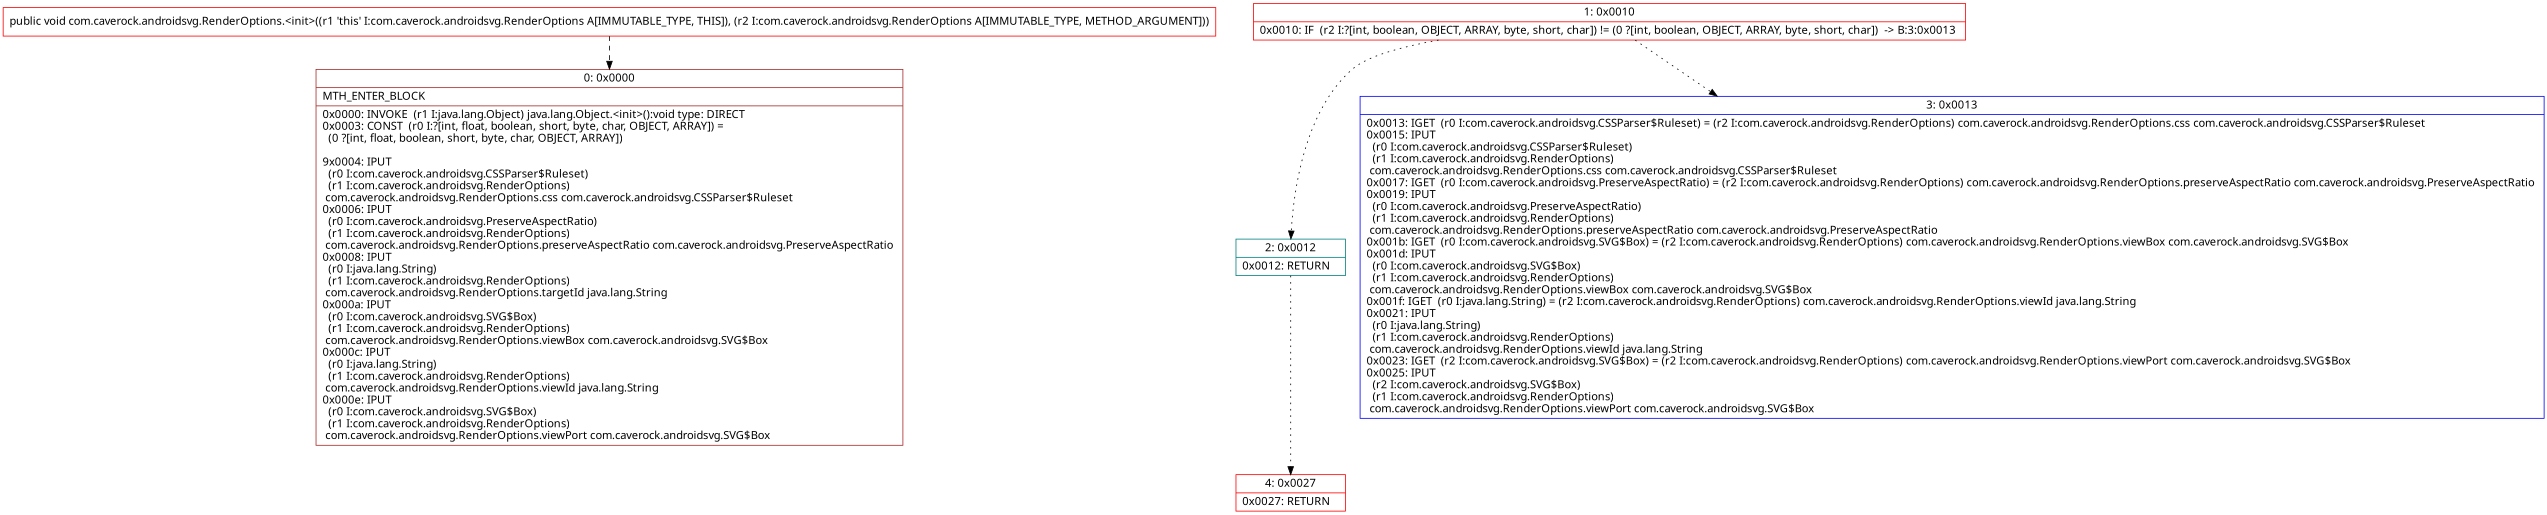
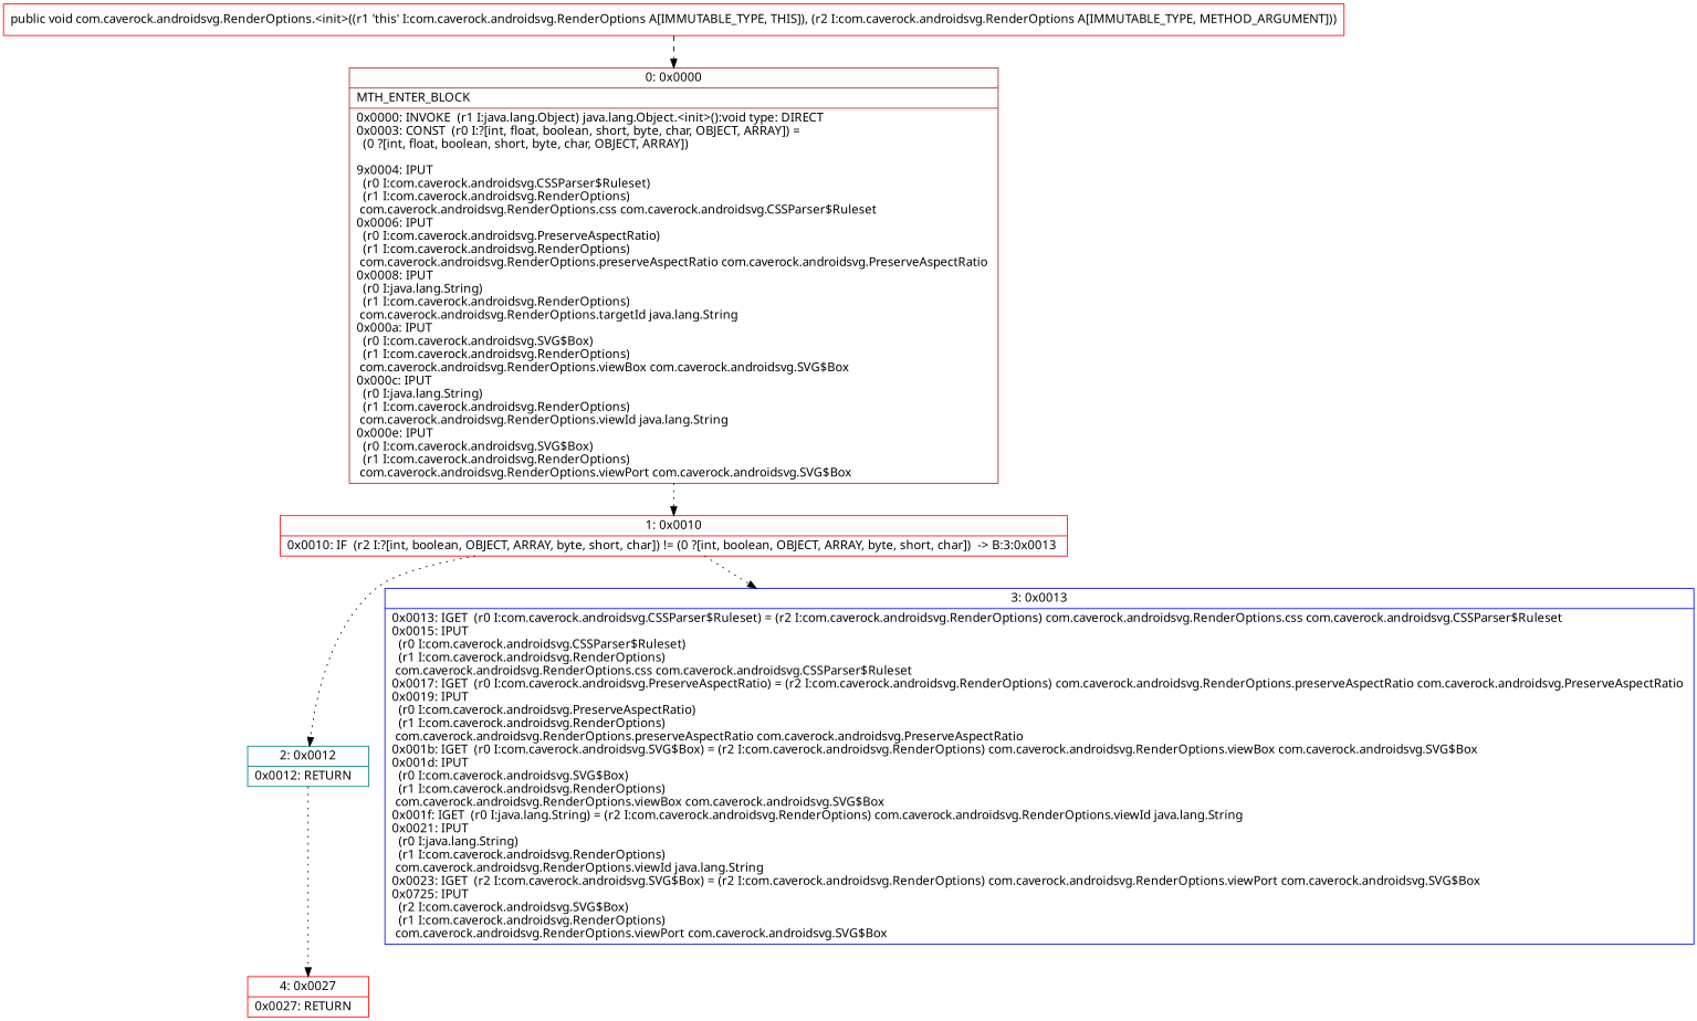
  digraph {
    fontname="Noto Sans"
    node [color=red fontname="Noto Sans" shape=record]
    edge [fontname="Noto Sans" style=dotted]
    n1 [color=brown label="{0\:\ 0x0000|MTH_ENTER_BLOCK\l|0x0000: INVOKE  (r1 I:java.lang.Object) java.lang.Object.\<init\>():void type: DIRECT \l0x0003: CONST  (r0 I:?[int, float, boolean, short, byte, char, OBJECT, ARRAY]) = \l  (0 ?[int, float, boolean, short, byte, char, OBJECT, ARRAY])\l \l9x0004: IPUT  \l  (r0 I:com.caverock.androidsvg.CSSParser$Ruleset)\l  (r1 I:com.caverock.androidsvg.RenderOptions)\l com.caverock.androidsvg.RenderOptions.css com.caverock.androidsvg.CSSParser$Ruleset \l0x0006: IPUT  \l  (r0 I:com.caverock.androidsvg.PreserveAspectRatio)\l  (r1 I:com.caverock.androidsvg.RenderOptions)\l com.caverock.androidsvg.RenderOptions.preserveAspectRatio com.caverock.androidsvg.PreserveAspectRatio \l0x0008: IPUT  \l  (r0 I:java.lang.String)\l  (r1 I:com.caverock.androidsvg.RenderOptions)\l com.caverock.androidsvg.RenderOptions.targetId java.lang.String \l0x000a: IPUT  \l  (r0 I:com.caverock.androidsvg.SVG$Box)\l  (r1 I:com.caverock.androidsvg.RenderOptions)\l com.caverock.androidsvg.RenderOptions.viewBox com.caverock.androidsvg.SVG$Box \l0x000c: IPUT  \l  (r0 I:java.lang.String)\l  (r1 I:com.caverock.androidsvg.RenderOptions)\l com.caverock.androidsvg.RenderOptions.viewId java.lang.String \l0x000e: IPUT  \l  (r0 I:com.caverock.androidsvg.SVG$Box)\l  (r1 I:com.caverock.androidsvg.RenderOptions)\l com.caverock.androidsvg.RenderOptions.viewPort com.caverock.androidsvg.SVG$Box \l}"]
    n2 [label="{1\:\ 0x0010|0x0010: IF  (r2 I:?[int, boolean, OBJECT, ARRAY, byte, short, char]) != (0 ?[int, boolean, OBJECT, ARRAY, byte, short, char])  \-\> B:3:0x0013 \l}"]
    n3 [color=teal label="{2\:\ 0x0012|0x0012: RETURN   \l}"]
-   n4 [color=blue label="{3\:\ 0x0013|0x0013: IGET  (r0 I:com.caverock.androidsvg.CSSParser$Ruleset) = (r2 I:com.caverock.androidsvg.RenderOptions) com.caverock.androidsvg.RenderOptions.css com.caverock.androidsvg.CSSParser$Ruleset \l0x0015: IPUT  \l  (r0 I:com.caverock.androidsvg.CSSParser$Ruleset)\l  (r1 I:com.caverock.androidsvg.RenderOptions)\l com.caverock.androidsvg.RenderOptions.css com.caverock.androidsvg.CSSParser$Ruleset \l0x0017: IGET  (r0 I:com.caverock.androidsvg.PreserveAspectRatio) = (r2 I:com.caverock.androidsvg.RenderOptions) com.caverock.androidsvg.RenderOptions.preserveAspectRatio com.caverock.androidsvg.PreserveAspectRatio \l0x0019: IPUT  \l  (r0 I:com.caverock.androidsvg.PreserveAspectRatio)\l  (r1 I:com.caverock.androidsvg.RenderOptions)\l com.caverock.androidsvg.RenderOptions.preserveAspectRatio com.caverock.androidsvg.PreserveAspectRatio \l0x001b: IGET  (r0 I:com.caverock.androidsvg.SVG$Box) = (r2 I:com.caverock.androidsvg.RenderOptions) com.caverock.androidsvg.RenderOptions.viewBox com.caverock.androidsvg.SVG$Box \l0x001d: IPUT  \l  (r0 I:com.caverock.androidsvg.SVG$Box)\l  (r1 I:com.caverock.androidsvg.RenderOptions)\l com.caverock.androidsvg.RenderOptions.viewBox com.caverock.androidsvg.SVG$Box \l0x001f: IGET  (r0 I:java.lang.String) = (r2 I:com.caverock.androidsvg.RenderOptions) com.caverock.androidsvg.RenderOptions.viewId java.lang.String \l0x0021: IPUT  \l  (r0 I:java.lang.String)\l  (r1 I:com.caverock.androidsvg.RenderOptions)\l com.caverock.androidsvg.RenderOptions.viewId java.lang.String \l0x0023: IGET  (r2 I:com.caverock.androidsvg.SVG$Box) = (r2 I:com.caverock.androidsvg.RenderOptions) com.caverock.androidsvg.RenderOptions.viewPort com.caverock.androidsvg.SVG$Box \l0x0025: IPUT  \l  (r2 I:com.caverock.androidsvg.SVG$Box)\l  (r1 I:com.caverock.androidsvg.RenderOptions)\l com.caverock.androidsvg.RenderOptions.viewPort com.caverock.androidsvg.SVG$Box \l}"]
+   n4 [color=blue label="{3\:\ 0x0013|0x0013: IGET  (r0 I:com.caverock.androidsvg.CSSParser$Ruleset) = (r2 I:com.caverock.androidsvg.RenderOptions) com.caverock.androidsvg.RenderOptions.css com.caverock.androidsvg.CSSParser$Ruleset \l0x0015: IPUT  \l  (r0 I:com.caverock.androidsvg.CSSParser$Ruleset)\l  (r1 I:com.caverock.androidsvg.RenderOptions)\l com.caverock.androidsvg.RenderOptions.css com.caverock.androidsvg.CSSParser$Ruleset \l0x0017: IGET  (r0 I:com.caverock.androidsvg.PreserveAspectRatio) = (r2 I:com.caverock.androidsvg.RenderOptions) com.caverock.androidsvg.RenderOptions.preserveAspectRatio com.caverock.androidsvg.PreserveAspectRatio \l0x0019: IPUT  \l  (r0 I:com.caverock.androidsvg.PreserveAspectRatio)\l  (r1 I:com.caverock.androidsvg.RenderOptions)\l com.caverock.androidsvg.RenderOptions.preserveAspectRatio com.caverock.androidsvg.PreserveAspectRatio \l0x001b: IGET  (r0 I:com.caverock.androidsvg.SVG$Box) = (r2 I:com.caverock.androidsvg.RenderOptions) com.caverock.androidsvg.RenderOptions.viewBox com.caverock.androidsvg.SVG$Box \l0x001d: IPUT  \l  (r0 I:com.caverock.androidsvg.SVG$Box)\l  (r1 I:com.caverock.androidsvg.RenderOptions)\l com.caverock.androidsvg.RenderOptions.viewBox com.caverock.androidsvg.SVG$Box \l0x001f: IGET  (r0 I:java.lang.String) = (r2 I:com.caverock.androidsvg.RenderOptions) com.caverock.androidsvg.RenderOptions.viewId java.lang.String \l0x0021: IPUT  \l  (r0 I:java.lang.String)\l  (r1 I:com.caverock.androidsvg.RenderOptions)\l com.caverock.androidsvg.RenderOptions.viewId java.lang.String \l0x0023: IGET  (r2 I:com.caverock.androidsvg.SVG$Box) = (r2 I:com.caverock.androidsvg.RenderOptions) com.caverock.androidsvg.RenderOptions.viewPort com.caverock.androidsvg.SVG$Box \l0x0725: IPUT  \l  (r2 I:com.caverock.androidsvg.SVG$Box)\l  (r1 I:com.caverock.androidsvg.RenderOptions)\l com.caverock.androidsvg.RenderOptions.viewPort com.caverock.androidsvg.SVG$Box \l}"]
    n5 [label="{4\:\ 0x0027|0x0027: RETURN   \l}"]
    n6 [label="{public void com.caverock.androidsvg.RenderOptions.\<init\>((r1 'this' I:com.caverock.androidsvg.RenderOptions A[IMMUTABLE_TYPE, THIS]), (r2 I:com.caverock.androidsvg.RenderOptions A[IMMUTABLE_TYPE, METHOD_ARGUMENT])) }"]
+   n1 -> n2
    n2 -> n3
    n2 -> n4
    n3 -> n5
    n6 -> n1 [style=dashed]
  }
